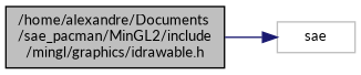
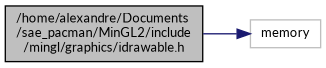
  digraph {
    rankdir=LR
    fontname=Lato
    node [fontname=Lato fontsize=10 shape=record style=filled]
    n1 [color=black fillcolor=grey75 fontcolor=black height=0.2 label="/home/alexandre/Documents\l/sae_pacman/MinGL2/include\l/mingl/graphics/idrawable.h" width=0.4]
-   n2 [color=grey75 fillcolor=white height=0.2 label=sae width=0.4]
+   n2 [color=grey75 fillcolor=white height=0.2 label=memory width=0.4]
    n1 -> n2 [color=midnightblue fontname=Lato fontsize=10 labelfontname=Helvetica labelfontsize=10 style=solid]
  }
